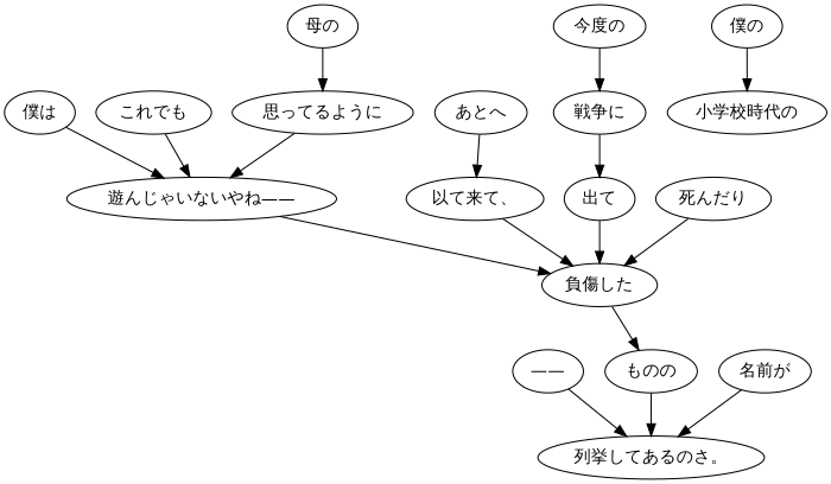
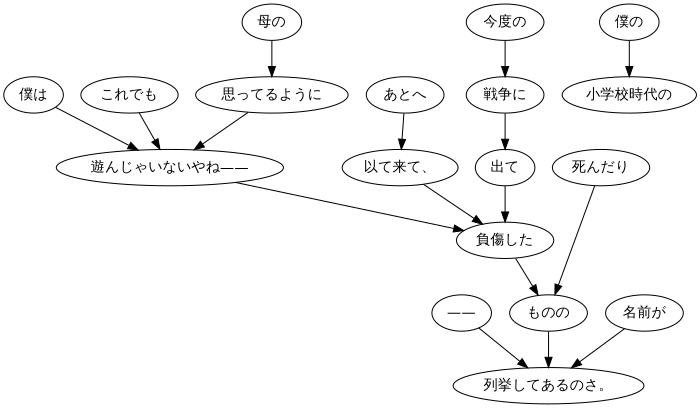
  digraph {
    n1 [label="——"]
    n2 [label="列挙してあるのさ。"]
    n3 [label="僕は"]
    n4 [label="遊んじゃいないやね——"]
    n5 [label="負傷した"]
    n6 [label="これでも"]
    n7 [label="母の"]
    n8 [label="思ってるように"]
    n9 [label="ものの"]
    n10 [label="あとへ"]
    n11 [label="以て来て、"]
    n12 [label="僕の"]
    n13 [label="小学校時代の"]
    n14 [label="出て"]
    n15 [label="今度の"]
    n16 [label="戦争に"]
    n17 [label="死んだり"]
    n18 [label="名前が"]
    n1 -> n2
    n3 -> n4
    n4 -> n5
    n5 -> n9
    n6 -> n4
    n7 -> n8
    n8 -> n4
    n9 -> n2
    n10 -> n11
    n11 -> n5
    n12 -> n13
    n14 -> n5
    n15 -> n16
    n16 -> n14
-   n17 -> n5
+   n17 -> n9
    n18 -> n2
  }
